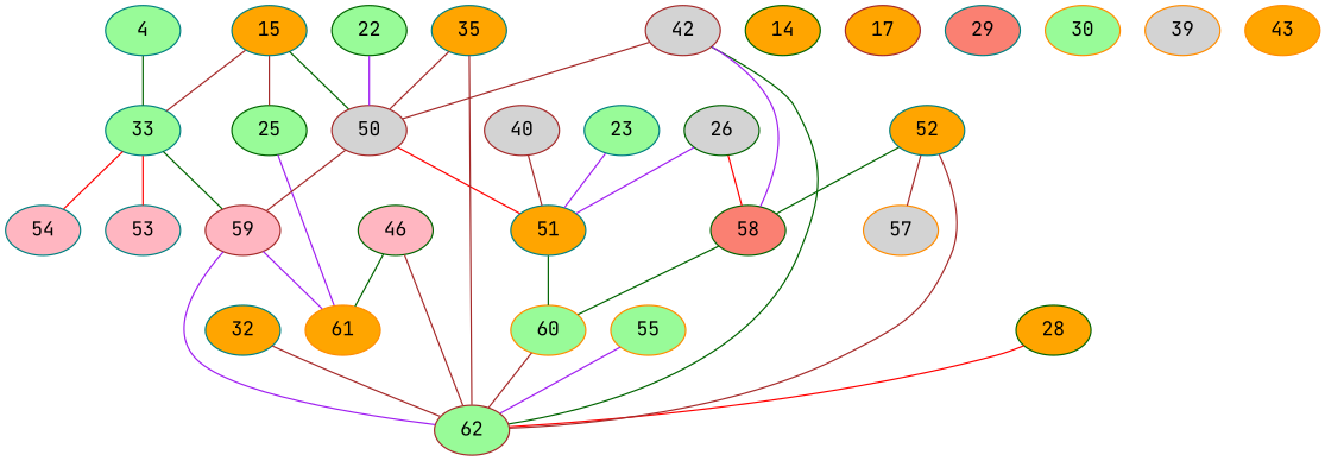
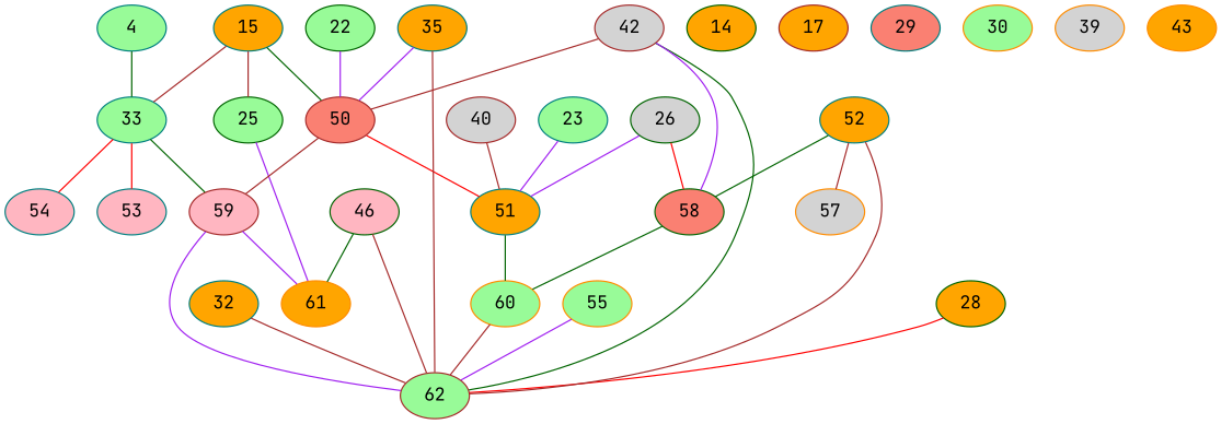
  graph {
    fontname="JetBrains Mono"
    node [color=teal fillcolor=orange fontname="JetBrains Mono" style=filled]
    edge [color=brown fontname="JetBrains Mono"]
    4 [fillcolor=palegreen]
    33 [fillcolor=palegreen super="+16"]
    14 [color=darkgreen]
    25 [color=darkgreen fillcolor=palegreen super="+10"]
    61 [color=darkorange super="+3"]
    15
-   50 [color=brown fillcolor=lightgrey super="+48"]
+   50 [color=brown fillcolor=salmon super="+48"]
    53 [fillcolor=lightpink]
    54 [fillcolor=lightpink]
    59 [color=brown fillcolor=lightpink super="+12+6"]
    51 [super="+47"]
    17 [color=brown super="+8"]
    22 [color=darkgreen fillcolor=palegreen super="+9"]
    23 [fillcolor=palegreen super="+1"]
    60 [color=darkorange fillcolor=palegreen super="+49"]
    62 [color=brown fillcolor=palegreen super="+45+56"]
    n17 [color=darkgreen label=28]
    26 [color=darkgreen fillcolor=lightgrey]
    58 [color=darkgreen fillcolor=salmon super="+38+44"]
    29 [fillcolor=salmon]
    30 [color=darkorange fillcolor=palegreen]
    32 [super="+21+31+19"]
    35 [super="+34"]
    39 [color=darkorange fillcolor=lightgrey]
    40 [color=brown fillcolor=lightgrey]
    42 [color=brown fillcolor=lightgrey]
    43 [color=darkorange]
    46 [color=darkgreen fillcolor=lightpink super="+27"]
    52 [super="+20"]
    57 [color=darkorange fillcolor=lightgrey]
    55 [color=darkorange fillcolor=palegreen]
    4 -- 33 [color=darkgreen]
    33 -- 53 [color=red]
    33 -- 54 [color=red weight=2]
    33 -- 59 [color=darkgreen]
    25 -- 61 [color=purple]
    15 -- 33
    15 -- 25
    15 -- 50 [color=darkgreen weight=2]
    50 -- 59
    50 -- 51 [color=red weight=3]
    59 -- 61 [color=purple weight=2]
    59 -- 62 [color=purple]
    51 -- 60 [color=darkgreen]
    22 -- 50 [color=purple]
    23 -- 51 [color=purple]
    60 -- 62
    n17 -- 62 [color=red]
    26 -- 51 [color=purple]
    26 -- 58 [color=red]
    58 -- 60 [color=darkgreen]
    32 -- 62 [weight=4]
-   35 -- 50
+   35 -- 50 [color=purple]
    35 -- 62
    40 -- 51
    42 -- 50 [weight=2]
    42 -- 62 [color=darkgreen]
    42 -- 58 [color=purple]
    46 -- 61 [color=darkgreen]
    46 -- 62
    52 -- 62 [weight=2]
    52 -- 58 [color=darkgreen weight=2]
    52 -- 57
    55 -- 62 [color=purple]
  }
